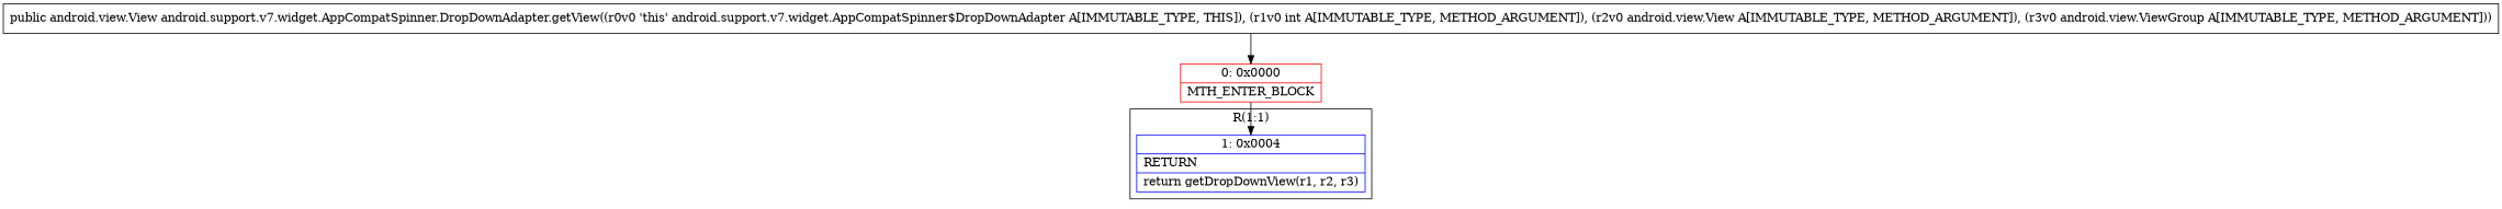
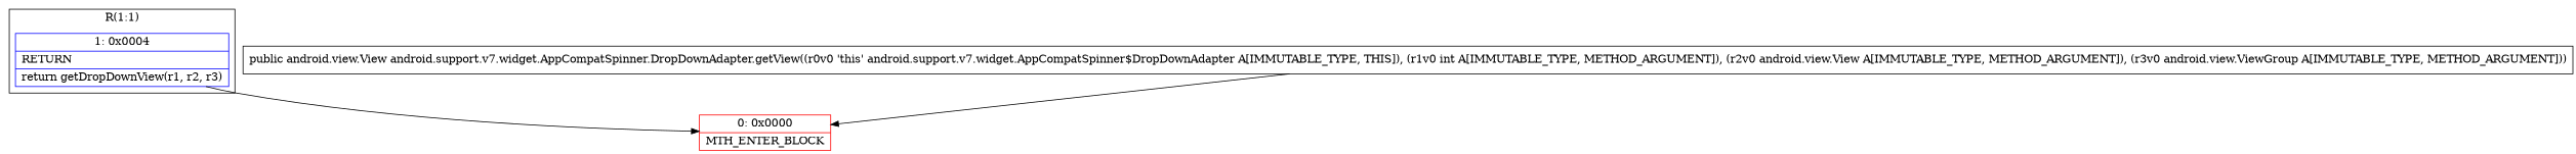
  digraph {
    fontname="DejaVu Serif"
    node [shape=record fontname="DejaVu Serif"]
    edge [fontname="DejaVu Serif"]
    n1 [color=blue label="{1\:\ 0x0004|RETURN\l|return getDropDownView(r1, r2, r3)\l}"]
    n2 [color=red label="{0\:\ 0x0000|MTH_ENTER_BLOCK\l}"]
    n3 [label="{public android.view.View android.support.v7.widget.AppCompatSpinner.DropDownAdapter.getView((r0v0 'this' android.support.v7.widget.AppCompatSpinner$DropDownAdapter A[IMMUTABLE_TYPE, THIS]), (r1v0 int A[IMMUTABLE_TYPE, METHOD_ARGUMENT]), (r2v0 android.view.View A[IMMUTABLE_TYPE, METHOD_ARGUMENT]), (r3v0 android.view.ViewGroup A[IMMUTABLE_TYPE, METHOD_ARGUMENT])) }"]
    subgraph cluster_1 {
      label="R(1:1)"
      n1
    }
-   n2 -> n1
+   n1 -> n2
    n3 -> n2
  }
